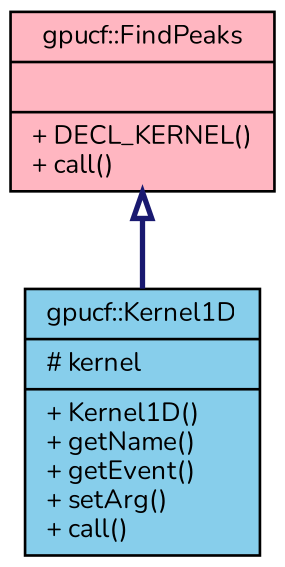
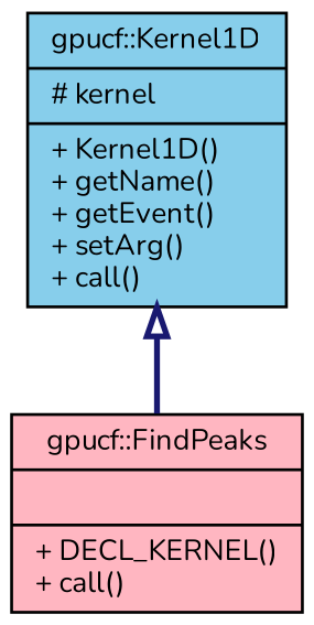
  digraph {
    fontname=Nunito
    node [color=black fontname=Nunito fontsize=10 shape=record style=filled]
    n1 [fillcolor=lightpink fontcolor=black height=0.2 label="{gpucf::FindPeaks\n||+ DECL_KERNEL()\l+ call()\l}" width=0.4]
    n2 [height=0.2 label="{gpucf::Kernel1D\n|# kernel\l|+ Kernel1D()\l+ getName()\l+ getEvent()\l+ setArg()\l+ call()\l}" width=0.4 fillcolor=skyblue]
-   n1 -> n2 [arrowtail=onormal color=midnightblue dir=back fontname=Nunito fontsize=10 labelfontname=Helvetica labelfontsize=10 style=bold]
+   n2 -> n1 [arrowtail=onormal color=midnightblue dir=back fontname=Nunito fontsize=10 labelfontname=Helvetica labelfontsize=10 style=bold]
  }
